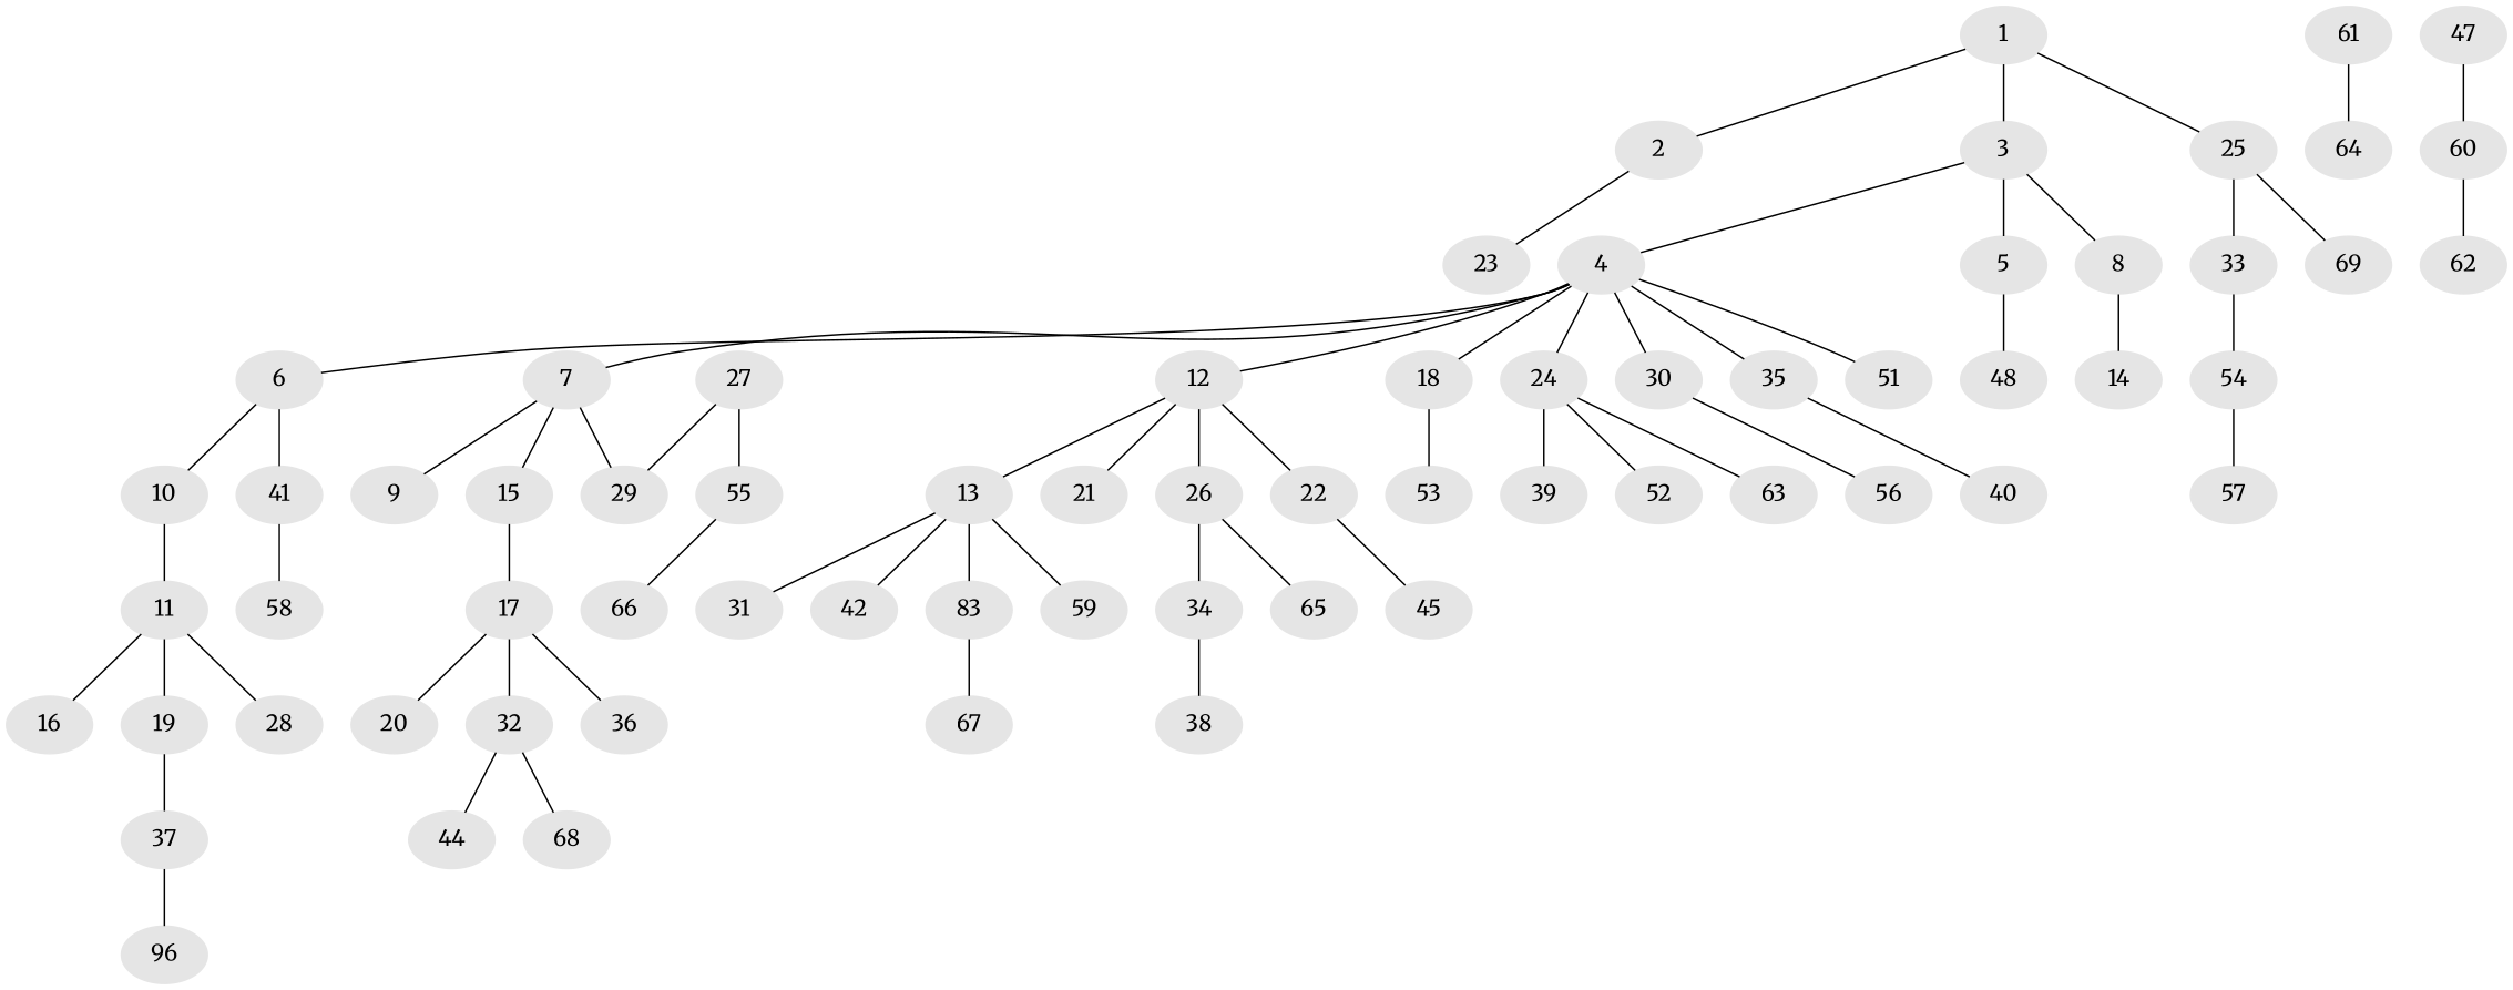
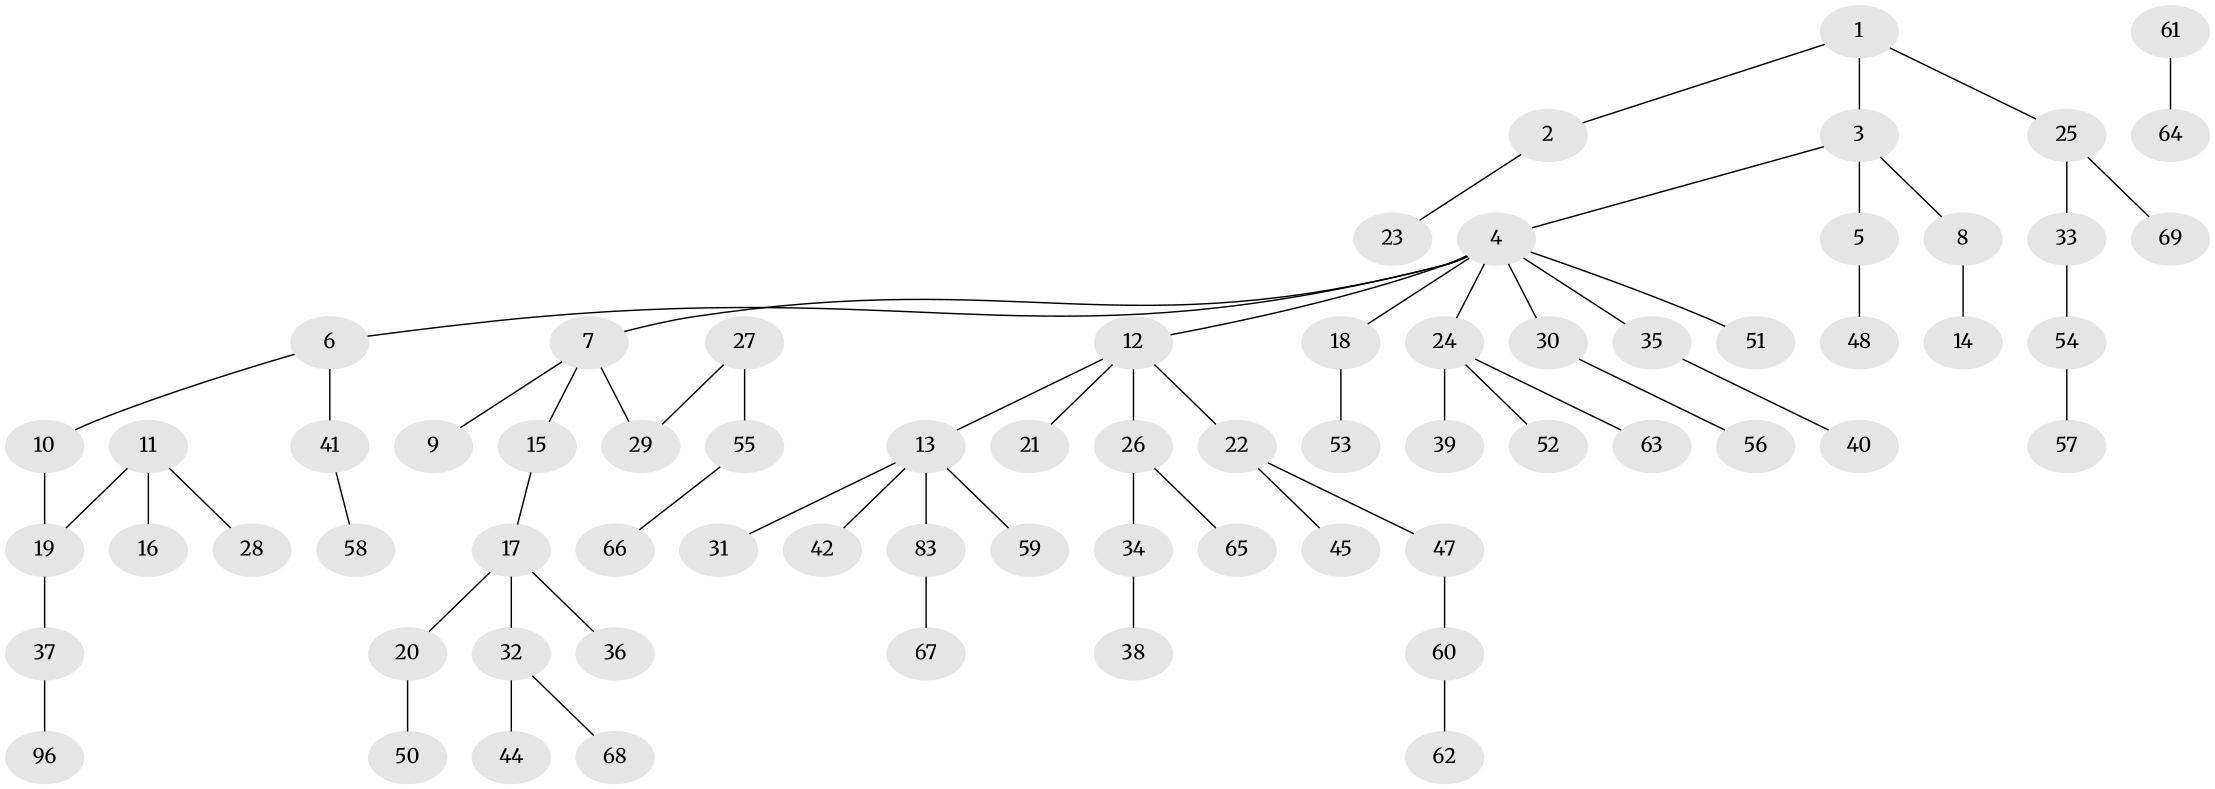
  graph {
    fontname=Merriweather
    node [color=gray90 fontname=Merriweather style=filled]
    edge [fontname=Merriweather]
    1
    2
    3
    25
    23
    4
    5
    8
    33
    69
    6
    7
    12
    18
    24
    30
    35
    51
    48
    14
    61
    64
    10
    41
    9
    15
    29
    13
    21
    26
    22
    53
    39
    52
    63
    56
    40
    11
    58
    17
    27
    55
    16
    19
    28
    37
    31
    42
    n49 [label=83]
    59
    34
    65
    67
    20
    32
    36
+   50
    44
    68
    n60 [label=96]
    45
    47
    60
    54
    38
    66
    57
    62
    1 -- 2
    1 -- 3
    1 -- 25
    2 -- 23
    3 -- 4
    3 -- 5
    3 -- 8
    25 -- 33
    25 -- 69
    4 -- 6
    4 -- 7
    4 -- 12
    4 -- 18
    4 -- 24
    4 -- 30
    4 -- 35
    4 -- 51
    5 -- 48
    8 -- 14
    33 -- 54
    6 -- 10
    6 -- 41
    7 -- 9
    7 -- 15
    7 -- 29
    12 -- 13
    12 -- 21
    12 -- 26
    12 -- 22
    18 -- 53
    24 -- 39
    24 -- 52
    24 -- 63
    30 -- 56
    35 -- 40
    61 -- 64
-   10 -- 11
+   10 -- 19
    41 -- 58
    15 -- 17
    13 -- 31
    13 -- 42
    13 -- n49
    13 -- 59
    26 -- 34
    26 -- 65
    22 -- 45
+   22 -- 47
    11 -- 16
    11 -- 19
    11 -- 28
    17 -- 20
    17 -- 32
    17 -- 36
    27 -- 29
    27 -- 55
    55 -- 66
    19 -- 37
    37 -- n60
    n49 -- 67
    34 -- 38
+   20 -- 50
    32 -- 44
    32 -- 68
    47 -- 60
    60 -- 62
    54 -- 57
  }
